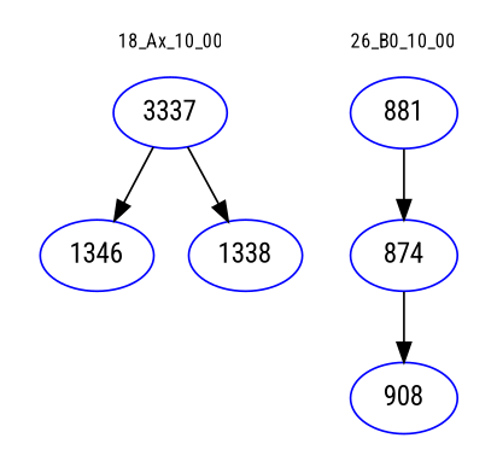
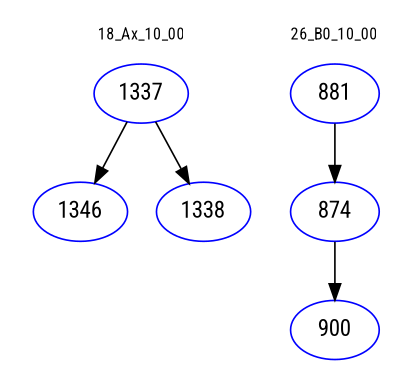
  digraph {
    fontname="Roboto Condensed"
    node [color=blue fontname="Roboto Condensed"]
    edge [color=black fontname="Roboto Condensed"]
-   n1 [label=3337]
+   n1 [label=1337]
    n2 [label=1346]
    n3 [label=1338]
    n4 [label=874]
    n5 [label=881]
-   n6 [label=908]
+   n6 [label=900]
    subgraph cluster_1 {
      color=white
      fontsize=10
      label="18_Ax_10_00"
      n1
      n2
      n3
    }
    subgraph cluster_2 {
      color=white
      fontsize=10
      label="26_B0_10_00"
      n4
      n5
      n6
    }
    n1 -> n2
    n1 -> n3
    n4 -> n6
    n5 -> n4
  }
